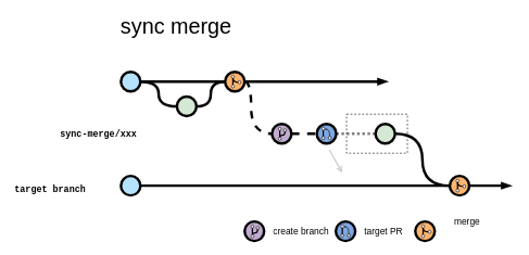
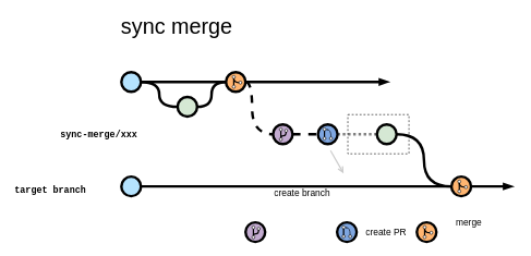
  <mxCell id="0" />
  <mxCell id="1" parent="0" />
  <mxCell id="2" value="" style="rounded=0;whiteSpace=wrap;html=1;strokeWidth=1;dashed=1;fillColor=none;" parent="1" vertex="1"><mxGeometry x="531.5" y="175" width="93.5" height="60" as="geometry" /></mxCell>
  <mxCell id="3" value="" style="rounded=0;orthogonalLoop=1;jettySize=auto;html=1;endArrow=none;endFill=0;strokeWidth=4;exitX=1;exitY=0.5;exitDx=0;exitDy=0;exitPerimeter=0;entryX=0;entryY=0.5;entryDx=0;entryDy=0;entryPerimeter=0;dashed=1;" parent="1" source="88" target="40" edge="1"><mxGeometry relative="1" as="geometry"><mxPoint x="600.6" y="319" as="targetPoint" /><mxPoint x="455" y="318.58" as="sourcePoint" /></mxGeometry></mxCell>
  <mxCell id="4" value="" style="rounded=0;orthogonalLoop=1;jettySize=auto;html=1;endArrow=blockThin;endFill=1;strokeWidth=4;startArrow=none;startFill=0;exitX=1;exitY=0.5;exitDx=0;exitDy=0;exitPerimeter=0;" parent="1" source="9" edge="1"><mxGeometry relative="1" as="geometry"><mxPoint x="595" y="125" as="targetPoint" /><mxPoint x="147.25" y="-5" as="sourcePoint" /></mxGeometry></mxCell>
  <mxCell id="5" style="edgeStyle=orthogonalEdgeStyle;rounded=0;orthogonalLoop=1;jettySize=auto;html=1;exitX=1;exitY=0.5;exitDx=0;exitDy=0;exitPerimeter=0;entryX=0;entryY=0.5;entryDx=0;entryDy=0;entryPerimeter=0;endArrow=none;endFill=0;strokeWidth=4;fontFamily=Courier New;fontColor=#009900;curved=1;" parent="1" source="9" target="7" edge="1"><mxGeometry relative="1" as="geometry" /></mxCell>
  <mxCell id="6" style="edgeStyle=orthogonalEdgeStyle;curved=1;rounded=0;html=1;exitX=1;exitY=0.5;exitPerimeter=0;entryX=0;entryY=0.5;entryPerimeter=0;endArrow=none;endFill=0;jettySize=auto;orthogonalLoop=1;strokeWidth=4;fontSize=15;entryDx=0;entryDy=0;" parent="1" source="7" target="27" edge="1"><mxGeometry relative="1" as="geometry"><mxPoint x="404.25" y="125" as="targetPoint" /></mxGeometry></mxCell>
  <mxCell id="7" value="" style="verticalLabelPosition=bottom;verticalAlign=top;html=1;strokeWidth=4;shape=mxgraph.flowchart.on-page_reference;plain-purple;gradientColor=none;strokeColor=#000000;fillColor=#D5E8D4;" parent="1" vertex="1"><mxGeometry x="271" y="148" width="30" height="30" as="geometry" /></mxCell>
  <mxCell id="8" value="target branch" style="text;html=1;strokeColor=none;fillColor=none;align=left;verticalAlign=middle;whiteSpace=wrap;overflow=hidden;fontSize=14;fontStyle=1;fontFamily=Courier New;" parent="1" vertex="1"><mxGeometry x="20" y="280" width="130" height="20" as="geometry" /></mxCell>
  <mxCell id="9" value="" style="verticalLabelPosition=bottom;verticalAlign=top;html=1;strokeWidth=4;shape=mxgraph.flowchart.on-page_reference;plain-blue;gradientColor=none;strokeColor=#000000;fillColor=#B5E3FE;" parent="1" vertex="1"><mxGeometry x="185" y="110" width="30" height="30" as="geometry" /></mxCell>
  <mxCell id="10" value="sync-merge/xxx" style="text;html=1;strokeColor=none;fillColor=none;align=left;verticalAlign=middle;whiteSpace=wrap;overflow=hidden;fontSize=14;fontStyle=1;fontFamily=Courier New;" parent="1" vertex="1"><mxGeometry x="90" y="195" width="130" height="20" as="geometry" /></mxCell>
  <mxCell id="11" value="" style="rounded=0;orthogonalLoop=1;jettySize=auto;html=1;endArrow=blockThin;endFill=1;strokeWidth=4;exitX=1;exitY=0.5;exitDx=0;exitDy=0;exitPerimeter=0;" parent="1" source="33" edge="1"><mxGeometry relative="1" as="geometry"><mxPoint x="785" y="285" as="targetPoint" /><mxPoint x="335" y="285" as="sourcePoint" /></mxGeometry></mxCell>
  <mxCell id="12" value="" style="endArrow=open;html=1;strokeWidth=2;endFill=0;strokeColor=#CCCCCC;" parent="1" edge="1"><mxGeometry width="50" height="50" relative="1" as="geometry"><mxPoint x="505" y="230" as="sourcePoint" /><mxPoint x="525" y="265" as="targetPoint" /></mxGeometry></mxCell>
  <mxCell id="13" value="" style="group" parent="1" vertex="1" connectable="0"><mxGeometry x="690" y="270" width="30" height="30" as="geometry" /></mxCell>
  <mxCell id="14" value="" style="group" parent="13" vertex="1" connectable="0"><mxGeometry width="30" height="30" as="geometry" /></mxCell>
  <mxCell id="15" value="" style="verticalLabelPosition=bottom;verticalAlign=top;html=1;strokeWidth=4;shape=mxgraph.flowchart.on-page_reference;plain-blue;gradientColor=none;strokeColor=#000000;fillColor=#FFB570;" parent="14" vertex="1"><mxGeometry width="30" height="30" as="geometry" /></mxCell>
  <mxCell id="16" value="" style="ellipse;whiteSpace=wrap;html=1;aspect=fixed;strokeWidth=1;" parent="14" vertex="1"><mxGeometry x="9.71" y="5.18" width="4.585" height="4.585" as="geometry" /></mxCell>
  <mxCell id="17" value="" style="endArrow=none;html=1;strokeWidth=2;entryX=0.5;entryY=1;entryDx=0;entryDy=0;exitX=0.5;exitY=0;exitDx=0;exitDy=0;" parent="14" source="18" target="16" edge="1"><mxGeometry x="9.71" y="5.18" width="28.975" height="21.32" as="geometry"><mxPoint x="14.539" y="20.104" as="sourcePoint" /><mxPoint x="29.027" y="9.444" as="targetPoint" /></mxGeometry></mxCell>
  <mxCell id="18" value="" style="ellipse;whiteSpace=wrap;html=1;aspect=fixed;strokeWidth=1;" parent="14" vertex="1"><mxGeometry x="9.71" y="20.104" width="4.585" height="4.585" as="geometry" /></mxCell>
  <mxCell id="19" value="" style="ellipse;whiteSpace=wrap;html=1;aspect=fixed;strokeWidth=1;" parent="14" vertex="1"><mxGeometry x="19.811" y="13.708" width="4.585" height="4.585" as="geometry" /></mxCell>
  <mxCell id="20" value="" style="endArrow=none;html=1;strokeWidth=2;entryX=0.5;entryY=1;entryDx=0;entryDy=0;exitX=0;exitY=0.5;exitDx=0;exitDy=0;edgeStyle=orthogonalEdgeStyle;curved=1;" parent="14" source="19" target="16" edge="1"><mxGeometry x="19.71" y="15.18" width="28.975" height="21.32" as="geometry"><mxPoint x="22.002" y="30.104" as="sourcePoint" /><mxPoint x="22.002" y="19.765" as="targetPoint" /></mxGeometry></mxCell>
  <mxCell id="21" value="" style="endArrow=none;dashed=1;html=1;strokeWidth=4;entryX=0;entryY=0.5;entryDx=0;entryDy=0;entryPerimeter=0;opacity=50;dashPattern=1 1;exitX=1;exitY=0.5;exitDx=0;exitDy=0;exitPerimeter=0;" parent="1" source="40" target="22" edge="1"><mxGeometry width="50" height="50" relative="1" as="geometry"><mxPoint x="516" y="205" as="sourcePoint" /><mxPoint x="674.6" y="319" as="targetPoint" /></mxGeometry></mxCell>
  <mxCell id="22" value="" style="verticalLabelPosition=bottom;verticalAlign=top;html=1;strokeWidth=4;shape=mxgraph.flowchart.on-page_reference;plain-purple;gradientColor=none;strokeColor=#000000;fillColor=#D5E8D4;" parent="1" vertex="1"><mxGeometry x="576" y="190" width="30" height="30" as="geometry" /></mxCell>
  <mxCell id="23" value="" style="group" parent="1" vertex="1" connectable="0"><mxGeometry x="345" y="110" width="30" height="30" as="geometry" /></mxCell>
  <mxCell id="24" value="" style="group" parent="23" vertex="1" connectable="0"><mxGeometry width="30" height="30" as="geometry" /></mxCell>
  <mxCell id="25" value="" style="group" parent="24" vertex="1" connectable="0"><mxGeometry width="30" height="30" as="geometry" /></mxCell>
  <mxCell id="26" value="" style="group" parent="25" vertex="1" connectable="0"><mxGeometry width="30" height="30" as="geometry" /></mxCell>
  <mxCell id="27" value="" style="verticalLabelPosition=bottom;verticalAlign=top;html=1;strokeWidth=4;shape=mxgraph.flowchart.on-page_reference;plain-blue;gradientColor=none;strokeColor=#000000;fillColor=#FFB570;" parent="26" vertex="1"><mxGeometry width="30" height="30" as="geometry" /></mxCell>
  <mxCell id="28" value="" style="ellipse;whiteSpace=wrap;html=1;aspect=fixed;strokeWidth=1;" parent="26" vertex="1"><mxGeometry x="9.71" y="5.18" width="4.585" height="4.585" as="geometry" /></mxCell>
  <mxCell id="29" value="" style="endArrow=none;html=1;strokeWidth=2;entryX=0.5;entryY=1;entryDx=0;entryDy=0;exitX=0.5;exitY=0;exitDx=0;exitDy=0;" parent="26" source="30" target="28" edge="1"><mxGeometry x="9.71" y="5.18" width="28.975" height="21.32" as="geometry"><mxPoint x="14.539" y="20.104" as="sourcePoint" /><mxPoint x="29.027" y="9.444" as="targetPoint" /></mxGeometry></mxCell>
  <mxCell id="30" value="" style="ellipse;whiteSpace=wrap;html=1;aspect=fixed;strokeWidth=1;" parent="26" vertex="1"><mxGeometry x="9.71" y="20.104" width="4.585" height="4.585" as="geometry" /></mxCell>
  <mxCell id="31" value="" style="ellipse;whiteSpace=wrap;html=1;aspect=fixed;strokeWidth=1;" parent="26" vertex="1"><mxGeometry x="19.811" y="13.708" width="4.585" height="4.585" as="geometry" /></mxCell>
  <mxCell id="32" value="" style="endArrow=none;html=1;strokeWidth=2;entryX=0.5;entryY=1;entryDx=0;entryDy=0;exitX=0;exitY=0.5;exitDx=0;exitDy=0;edgeStyle=orthogonalEdgeStyle;curved=1;" parent="26" source="31" target="28" edge="1"><mxGeometry x="19.71" y="15.18" width="28.975" height="21.32" as="geometry"><mxPoint x="22.002" y="30.104" as="sourcePoint" /><mxPoint x="22.002" y="19.765" as="targetPoint" /></mxGeometry></mxCell>
  <mxCell id="33" value="" style="verticalLabelPosition=bottom;verticalAlign=top;html=1;strokeWidth=4;shape=mxgraph.flowchart.on-page_reference;plain-blue;gradientColor=none;strokeColor=#000000;fillColor=#B5E3FE;" parent="1" vertex="1"><mxGeometry x="185" y="270" width="30" height="30" as="geometry" /></mxCell>
  <mxCell id="34" value="" style="group" parent="1" vertex="1" connectable="0"><mxGeometry x="485.71" y="190" width="30" height="30" as="geometry" /></mxCell>
  <mxCell id="35" value="" style="group" parent="34" vertex="1" connectable="0"><mxGeometry width="30" height="30" as="geometry" /></mxCell>
  <mxCell id="36" value="" style="group" parent="35" vertex="1" connectable="0"><mxGeometry width="30" height="30" as="geometry" /></mxCell>
  <mxCell id="37" value="" style="group" parent="36" vertex="1" connectable="0"><mxGeometry width="30" height="30" as="geometry" /></mxCell>
  <mxCell id="38" value="" style="group" parent="37" vertex="1" connectable="0"><mxGeometry width="30" height="30" as="geometry" /></mxCell>
  <mxCell id="39" value="" style="group" parent="38" vertex="1" connectable="0"><mxGeometry width="30" height="30" as="geometry" /></mxCell>
  <mxCell id="40" value="" style="verticalLabelPosition=bottom;verticalAlign=top;html=1;strokeWidth=4;shape=mxgraph.flowchart.on-page_reference;plain-blue;gradientColor=none;strokeColor=#000000;fillColor=#7EA6E0;" parent="39" vertex="1"><mxGeometry width="30" height="30" as="geometry" /></mxCell>
  <mxCell id="41" value="" style="group" parent="39" vertex="1" connectable="0"><mxGeometry x="7.711" y="5.238" width="16.585" height="18.545" as="geometry" /></mxCell>
  <mxCell id="42" value="" style="ellipse;whiteSpace=wrap;html=1;aspect=fixed;strokeWidth=1;" parent="41" vertex="1"><mxGeometry width="4.585" height="4.585" as="geometry" /></mxCell>
  <mxCell id="43" value="" style="ellipse;whiteSpace=wrap;html=1;aspect=fixed;strokeWidth=1;" parent="41" vertex="1"><mxGeometry y="13.96" width="4.585" height="4.585" as="geometry" /></mxCell>
  <mxCell id="44" value="" style="endArrow=none;html=1;strokeWidth=2;entryX=0.5;entryY=1;entryDx=0;entryDy=0;exitX=0.5;exitY=0;exitDx=0;exitDy=0;" parent="41" source="43" target="42" edge="1"><mxGeometry width="50" height="50" relative="1" as="geometry"><mxPoint x="-28.001" y="42.542" as="sourcePoint" /><mxPoint x="21.999" y="-7.458" as="targetPoint" /></mxGeometry></mxCell>
  <mxCell id="45" value="" style="ellipse;whiteSpace=wrap;html=1;aspect=fixed;strokeWidth=1;" parent="41" vertex="1"><mxGeometry x="10" y="13.96" width="4.585" height="4.585" as="geometry" /></mxCell>
  <mxCell id="46" value="" style="endArrow=block;html=1;strokeWidth=1;endFill=1;startSize=0;endSize=0;edgeStyle=orthogonalEdgeStyle;curved=1;exitX=0.5;exitY=0;exitDx=0;exitDy=0;entryX=1.005;entryY=0.627;entryDx=0;entryDy=0;entryPerimeter=0;" parent="41" source="45" target="42" edge="1"><mxGeometry width="50" height="50" relative="1" as="geometry"><mxPoint x="-10.001" y="19.542" as="sourcePoint" /><mxPoint x="1.999" y="1.542" as="targetPoint" /><Array as="points"><mxPoint x="12" y="3" /><mxPoint x="5" y="3" /></Array></mxGeometry></mxCell>
  <mxCell id="47" style="edgeStyle=orthogonalEdgeStyle;rounded=0;orthogonalLoop=1;jettySize=auto;html=1;exitX=1;exitY=0.5;exitDx=0;exitDy=0;exitPerimeter=0;entryX=0;entryY=0.5;entryDx=0;entryDy=0;entryPerimeter=0;endArrow=none;endFill=0;strokeWidth=4;fontFamily=Courier New;fontColor=#009900;curved=1;" parent="1" source="22" target="15" edge="1"><mxGeometry relative="1" as="geometry"><mxPoint x="637.47" y="205" as="sourcePoint" /><mxPoint x="689.97" y="243" as="targetPoint" /></mxGeometry></mxCell>
  <mxCell id="48" value="sync merge" style="text;html=1;strokeColor=none;fillColor=none;align=center;verticalAlign=middle;whiteSpace=wrap;rounded=0;fontSize=33;fontColor=#000000;" parent="1" vertex="1"><mxGeometry x="120" y="20" width="300" height="40" as="geometry" /></mxCell>
  <mxCell id="49" style="edgeStyle=orthogonalEdgeStyle;rounded=0;orthogonalLoop=1;jettySize=auto;html=1;exitX=1;exitY=0.5;exitDx=0;exitDy=0;exitPerimeter=0;endArrow=none;endFill=0;strokeWidth=4;fontFamily=Courier New;fontColor=#009900;curved=1;entryX=0;entryY=0.5;entryDx=0;entryDy=0;entryPerimeter=0;dashed=1;" parent="1" source="27" target="88" edge="1"><mxGeometry relative="1" as="geometry"><mxPoint x="225" y="135" as="sourcePoint" /><mxPoint x="360" y="200" as="targetPoint" /><Array as="points"><mxPoint x="385" y="125" /><mxPoint x="385" y="205" /></Array></mxGeometry></mxCell>
  <mxCell id="50" value="" style="group" vertex="1" connectable="0" parent="1"><mxGeometry x="637" y="340" width="30" height="30" as="geometry" /></mxCell>
  <mxCell id="51" value="" style="group" vertex="1" connectable="0" parent="50"><mxGeometry width="30" height="30" as="geometry" /></mxCell>
  <mxCell id="52" value="" style="group" vertex="1" connectable="0" parent="51"><mxGeometry width="30" height="30" as="geometry" /></mxCell>
  <mxCell id="53" value="" style="group" vertex="1" connectable="0" parent="52"><mxGeometry width="30" height="30" as="geometry" /></mxCell>
  <mxCell id="54" value="" style="verticalLabelPosition=bottom;verticalAlign=top;html=1;strokeWidth=4;shape=mxgraph.flowchart.on-page_reference;plain-blue;gradientColor=none;strokeColor=#000000;fillColor=#FFB570;" vertex="1" parent="53"><mxGeometry width="30" height="30" as="geometry" /></mxCell>
  <mxCell id="55" value="" style="ellipse;whiteSpace=wrap;html=1;aspect=fixed;strokeWidth=1;" vertex="1" parent="53"><mxGeometry x="9.71" y="5.18" width="4.585" height="4.585" as="geometry" /></mxCell>
  <mxCell id="56" value="" style="endArrow=none;html=1;strokeWidth=2;entryX=0.5;entryY=1;entryDx=0;entryDy=0;exitX=0.5;exitY=0;exitDx=0;exitDy=0;" edge="1" parent="53" source="57" target="55"><mxGeometry x="9.71" y="5.18" width="28.975" height="21.32" as="geometry"><mxPoint x="14.539" y="20.104" as="sourcePoint" /><mxPoint x="29.027" y="9.444" as="targetPoint" /></mxGeometry></mxCell>
  <mxCell id="57" value="" style="ellipse;whiteSpace=wrap;html=1;aspect=fixed;strokeWidth=1;" vertex="1" parent="53"><mxGeometry x="9.71" y="20.104" width="4.585" height="4.585" as="geometry" /></mxCell>
  <mxCell id="58" value="" style="ellipse;whiteSpace=wrap;html=1;aspect=fixed;strokeWidth=1;" vertex="1" parent="53"><mxGeometry x="19.811" y="13.708" width="4.585" height="4.585" as="geometry" /></mxCell>
  <mxCell id="59" value="" style="endArrow=none;html=1;strokeWidth=2;entryX=0.5;entryY=1;entryDx=0;entryDy=0;exitX=0;exitY=0.5;exitDx=0;exitDy=0;edgeStyle=orthogonalEdgeStyle;curved=1;" edge="1" parent="53" source="58" target="55"><mxGeometry x="19.71" y="15.18" width="28.975" height="21.32" as="geometry"><mxPoint x="22.002" y="30.104" as="sourcePoint" /><mxPoint x="22.002" y="19.765" as="targetPoint" /></mxGeometry></mxCell>
  <mxCell id="60" value="" style="group" vertex="1" connectable="0" parent="1"><mxGeometry x="375" y="340" width="30" height="30" as="geometry" /></mxCell>
  <mxCell id="61" value="" style="group" vertex="1" connectable="0" parent="60"><mxGeometry width="30" height="30" as="geometry" /></mxCell>
  <mxCell id="62" value="" style="group" vertex="1" connectable="0" parent="61"><mxGeometry width="30" height="30" as="geometry" /></mxCell>
  <mxCell id="63" value="" style="group" vertex="1" connectable="0" parent="62"><mxGeometry width="30" height="30" as="geometry" /></mxCell>
  <mxCell id="64" value="" style="verticalLabelPosition=bottom;verticalAlign=top;html=1;strokeWidth=4;shape=mxgraph.flowchart.on-page_reference;plain-blue;gradientColor=none;strokeColor=#000000;fillColor=#C3ABD0;" vertex="1" parent="63"><mxGeometry width="30" height="30" as="geometry" /></mxCell>
  <mxCell id="65" value="" style="ellipse;whiteSpace=wrap;html=1;aspect=fixed;strokeWidth=1;" vertex="1" parent="63"><mxGeometry x="9.71" y="5.49" width="4.585" height="4.585" as="geometry" /></mxCell>
  <mxCell id="66" value="" style="endArrow=none;html=1;strokeWidth=2;entryX=0.5;entryY=1;entryDx=0;entryDy=0;exitX=0.5;exitY=0;exitDx=0;exitDy=0;" edge="1" parent="63" source="67" target="65"><mxGeometry x="9.71" y="5.49" width="28.975" height="21.32" as="geometry"><mxPoint x="14.539" y="20.414" as="sourcePoint" /><mxPoint x="29.027" y="9.754" as="targetPoint" /></mxGeometry></mxCell>
  <mxCell id="67" value="" style="ellipse;whiteSpace=wrap;html=1;aspect=fixed;strokeWidth=1;" vertex="1" parent="63"><mxGeometry x="9.71" y="20.414" width="4.585" height="4.585" as="geometry" /></mxCell>
  <mxCell id="68" value="" style="ellipse;whiteSpace=wrap;html=1;aspect=fixed;strokeWidth=1;" vertex="1" parent="63"><mxGeometry x="17.811" y="7.488" width="4.585" height="4.585" as="geometry" /></mxCell>
  <mxCell id="69" value="" style="endArrow=none;html=1;strokeWidth=2;exitX=0.5;exitY=0;exitDx=0;exitDy=0;edgeStyle=orthogonalEdgeStyle;curved=1;entryX=0.485;entryY=0.873;entryDx=0;entryDy=0;entryPerimeter=0;" edge="1" parent="63" source="67" target="68"><mxGeometry width="50" height="50" relative="1" as="geometry"><mxPoint x="10.712" y="20.414" as="sourcePoint" /><mxPoint x="19.814" y="11.603" as="targetPoint" /><Array as="points"><mxPoint x="11.71" y="17.49" /><mxPoint x="19.71" y="17.49" /></Array></mxGeometry></mxCell>
  <mxCell id="70" value="" style="group" vertex="1" connectable="0" parent="1"><mxGeometry x="515" y="340" width="30" height="30" as="geometry" /></mxCell>
  <mxCell id="71" value="" style="group" vertex="1" connectable="0" parent="70"><mxGeometry width="30" height="30" as="geometry" /></mxCell>
  <mxCell id="72" value="" style="group" vertex="1" connectable="0" parent="71"><mxGeometry width="30" height="30" as="geometry" /></mxCell>
  <mxCell id="73" value="" style="group" vertex="1" connectable="0" parent="72"><mxGeometry width="30" height="30" as="geometry" /></mxCell>
  <mxCell id="74" value="" style="group" vertex="1" connectable="0" parent="73"><mxGeometry width="30" height="30" as="geometry" /></mxCell>
  <mxCell id="75" value="" style="verticalLabelPosition=bottom;verticalAlign=top;html=1;strokeWidth=4;shape=mxgraph.flowchart.on-page_reference;plain-blue;gradientColor=none;strokeColor=#000000;fillColor=#7EA6E0;" vertex="1" parent="74"><mxGeometry width="30" height="30" as="geometry" /></mxCell>
  <mxCell id="76" value="" style="group" vertex="1" connectable="0" parent="74"><mxGeometry x="7.711" y="5.238" width="16.585" height="18.545" as="geometry" /></mxCell>
  <mxCell id="77" value="" style="ellipse;whiteSpace=wrap;html=1;aspect=fixed;strokeWidth=1;" vertex="1" parent="76"><mxGeometry width="4.585" height="4.585" as="geometry" /></mxCell>
  <mxCell id="78" value="" style="ellipse;whiteSpace=wrap;html=1;aspect=fixed;strokeWidth=1;" vertex="1" parent="76"><mxGeometry y="13.96" width="4.585" height="4.585" as="geometry" /></mxCell>
  <mxCell id="79" value="" style="endArrow=none;html=1;strokeWidth=2;entryX=0.5;entryY=1;entryDx=0;entryDy=0;exitX=0.5;exitY=0;exitDx=0;exitDy=0;" edge="1" parent="76" source="78" target="77"><mxGeometry width="50" height="50" relative="1" as="geometry"><mxPoint x="-28.001" y="42.542" as="sourcePoint" /><mxPoint x="21.999" y="-7.458" as="targetPoint" /></mxGeometry></mxCell>
  <mxCell id="80" value="" style="ellipse;whiteSpace=wrap;html=1;aspect=fixed;strokeWidth=1;" vertex="1" parent="76"><mxGeometry x="10" y="13.96" width="4.585" height="4.585" as="geometry" /></mxCell>
  <mxCell id="81" value="" style="endArrow=block;html=1;strokeWidth=1;endFill=1;startSize=0;endSize=0;edgeStyle=orthogonalEdgeStyle;curved=1;exitX=0.5;exitY=0;exitDx=0;exitDy=0;entryX=1.005;entryY=0.627;entryDx=0;entryDy=0;entryPerimeter=0;" edge="1" parent="76" source="80" target="77"><mxGeometry width="50" height="50" relative="1" as="geometry"><mxPoint x="-10.001" y="19.542" as="sourcePoint" /><mxPoint x="1.999" y="1.542" as="targetPoint" /><Array as="points"><mxPoint x="12" y="3" /><mxPoint x="5" y="3" /></Array></mxGeometry></mxCell>
- <mxCell id="82" value="&lt;font color=&quot;#000000&quot;&gt;create branch&lt;/font&gt;" style="text;html=1;strokeColor=none;fillColor=none;align=left;verticalAlign=middle;whiteSpace=wrap;overflow=hidden;fontSize=14;fontStyle=0;fontColor=#009900;" vertex="1" parent="1"><mxGeometry x="417" y="345" width="95" height="20" as="geometry" /></mxCell>
+ <mxCell id="82" value="&lt;font color=&quot;#000000&quot;&gt;create branch&lt;/font&gt;" style="text;html=1;strokeColor=none;fillColor=none;align=left;verticalAlign=middle;whiteSpace=wrap;overflow=hidden;fontSize=14;fontStyle=0;fontColor=#009900;" vertex="1" parent="1"><mxGeometry x="417" y="285" width="95" height="20" as="geometry" /></mxCell>
  <mxCell id="83" value="&lt;font color=&quot;#000000&quot;&gt;merge&lt;/font&gt;" style="text;html=1;strokeColor=none;fillColor=none;align=left;verticalAlign=middle;whiteSpace=wrap;overflow=hidden;fontSize=14;fontStyle=0;fontColor=#009900;" vertex="1" parent="1"><mxGeometry x="694.5" y="330" width="95" height="20" as="geometry" /></mxCell>
- <mxCell id="84" value="&lt;font color=&quot;#000000&quot;&gt;target PR&lt;/font&gt;" style="text;html=1;strokeColor=none;fillColor=none;align=left;verticalAlign=middle;whiteSpace=wrap;overflow=hidden;fontSize=14;fontStyle=0;fontColor=#009900;" vertex="1" parent="1"><mxGeometry x="557" y="345" width="95" height="20" as="geometry" /></mxCell>
+ <mxCell id="84" value="&lt;font color=&quot;#000000&quot;&gt;create PR&lt;/font&gt;" style="text;html=1;strokeColor=none;fillColor=none;align=left;verticalAlign=middle;whiteSpace=wrap;overflow=hidden;fontSize=14;fontStyle=0;fontColor=#009900;" vertex="1" parent="1"><mxGeometry x="557" y="345" width="95" height="20" as="geometry" /></mxCell>
  <mxCell id="85" value="" style="group" vertex="1" connectable="0" parent="1"><mxGeometry x="417" y="190" width="30" height="30" as="geometry" /></mxCell>
  <mxCell id="86" value="" style="group" parent="85" vertex="1" connectable="0"><mxGeometry width="30" height="30" as="geometry" /></mxCell>
  <mxCell id="87" value="" style="group" parent="86" vertex="1" connectable="0"><mxGeometry width="30" height="30" as="geometry" /></mxCell>
  <mxCell id="88" value="" style="verticalLabelPosition=bottom;verticalAlign=top;html=1;strokeWidth=4;shape=mxgraph.flowchart.on-page_reference;plain-blue;gradientColor=none;strokeColor=#000000;fillColor=#C3ABD0;" parent="87" vertex="1"><mxGeometry width="30" height="30" as="geometry" /></mxCell>
  <mxCell id="89" value="" style="ellipse;whiteSpace=wrap;html=1;aspect=fixed;strokeWidth=1;" parent="87" vertex="1"><mxGeometry x="9.71" y="5.49" width="4.585" height="4.585" as="geometry" /></mxCell>
  <mxCell id="90" value="" style="endArrow=none;html=1;strokeWidth=2;entryX=0.5;entryY=1;entryDx=0;entryDy=0;exitX=0.5;exitY=0;exitDx=0;exitDy=0;" parent="87" source="91" target="89" edge="1"><mxGeometry x="9.71" y="5.49" width="28.975" height="21.32" as="geometry"><mxPoint x="14.539" y="20.414" as="sourcePoint" /><mxPoint x="29.027" y="9.754" as="targetPoint" /></mxGeometry></mxCell>
  <mxCell id="91" value="" style="ellipse;whiteSpace=wrap;html=1;aspect=fixed;strokeWidth=1;" parent="87" vertex="1"><mxGeometry x="9.71" y="20.414" width="4.585" height="4.585" as="geometry" /></mxCell>
  <mxCell id="92" value="" style="ellipse;whiteSpace=wrap;html=1;aspect=fixed;strokeWidth=1;" parent="87" vertex="1"><mxGeometry x="17.811" y="7.488" width="4.585" height="4.585" as="geometry" /></mxCell>
  <mxCell id="93" value="" style="endArrow=none;html=1;strokeWidth=2;exitX=0.5;exitY=0;exitDx=0;exitDy=0;edgeStyle=orthogonalEdgeStyle;curved=1;entryX=0.485;entryY=0.873;entryDx=0;entryDy=0;entryPerimeter=0;" parent="87" source="91" target="92" edge="1"><mxGeometry width="50" height="50" relative="1" as="geometry"><mxPoint x="10.712" y="20.414" as="sourcePoint" /><mxPoint x="19.814" y="11.603" as="targetPoint" /><Array as="points"><mxPoint x="11.71" y="17.49" /><mxPoint x="19.71" y="17.49" /></Array></mxGeometry></mxCell>
